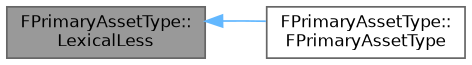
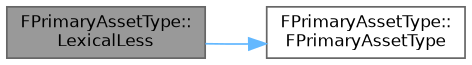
  digraph {
    rankdir=LR
    node [fontname=Helvetica fontsize=10 shape=box style=filled]
    n1 [color=gray40 fillcolor=grey60 fontcolor=black height=0.2 label="FPrimaryAssetType::\lLexicalLess" width=0.4]
    n2 [color=grey40 fillcolor=white height=0.2 label="FPrimaryAssetType::\lFPrimaryAssetType" width=0.4]
-   n2 -> n1 [color=steelblue1 fontname=Helvetica fontsize=10 labelfontname=Helvetica labelfontsize=10 style=solid]
+   n1 -> n2 [color=steelblue1 fontname=Helvetica fontsize=10 labelfontname=Helvetica labelfontsize=10 style=solid]
  }
